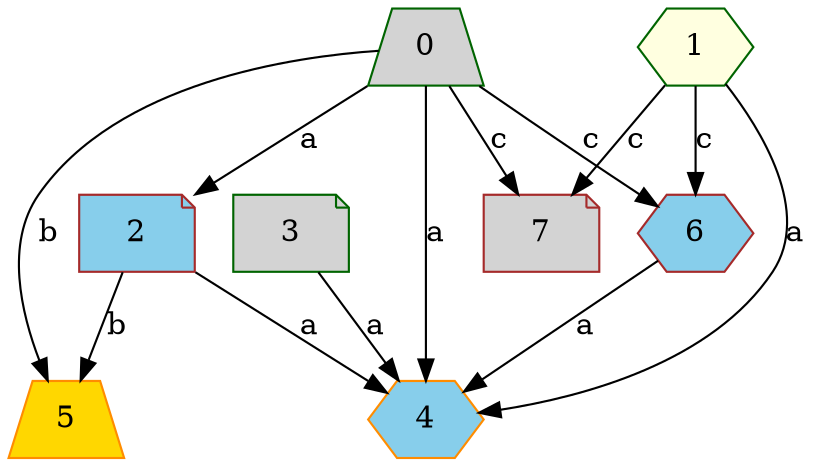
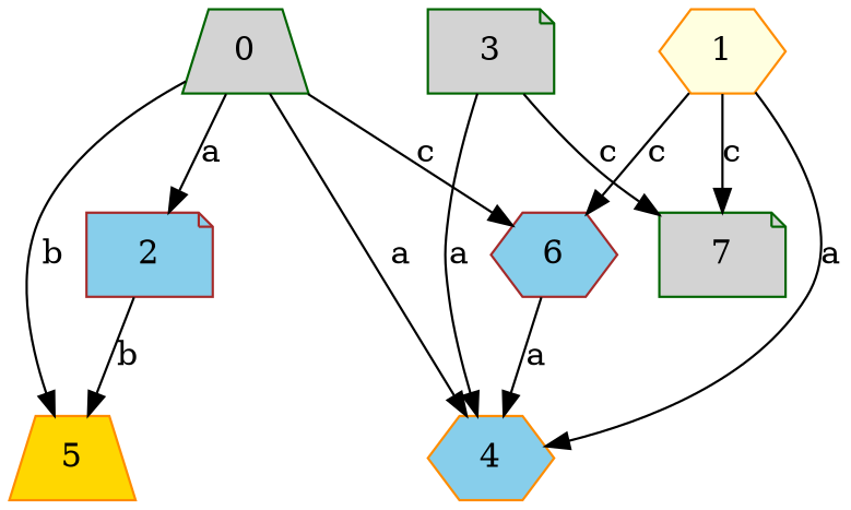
  strict digraph {
    node [color=darkorange fillcolor=skyblue shape=note style=filled]
    2 [color=brown]
    4 [shape=hexagon]
    5 [fillcolor=gold shape=trapezium]
    3 [color=darkgreen fillcolor=lightgrey]
-   7 [color=brown fillcolor=lightgrey]
+   7 [color=darkgreen fillcolor=lightgrey]
    0 [color=darkgreen fillcolor=lightgrey shape=trapezium]
    6 [color=brown shape=hexagon]
-   1 [color=darkgreen fillcolor=lightyellow shape=hexagon]
-   2 -> 4 [label=a]
+   1 [fillcolor=lightyellow shape=hexagon]
    2 -> 5 [label=b]
    3 -> 4 [label=a]
-   0 -> 7 [label=c]
+   3 -> 7 [label=c]
    0 -> 2 [label=a]
    0 -> 4 [label=a]
    0 -> 5 [label=b]
    0 -> 6 [label=c]
    6 -> 4 [label=a]
    1 -> 4 [label=a]
    1 -> 7 [label=c]
    1 -> 6 [label=c]
  }
